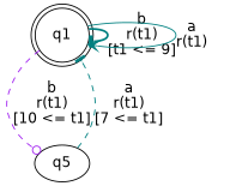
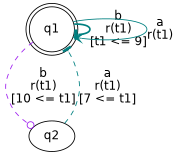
  digraph {
    fontname="DejaVu Sans"
    node [fontname="DejaVu Sans"]
    edge [color=teal style=dashed arrowhead=tee fontname="DejaVu Sans"]
    n1 [label=q1 shape=doublecircle]
-   n2 [label=q5]
+   n2 [label=q2]
    n1 -> n1 [label="b\nr(t1)\n[t1 <= 9]" style=bold]
    n1 -> n1 [label="a\nr(t1)\n" style=solid arrowhead=vee]
    n1 -> n2 [label="b\nr(t1)\n[10 <= t1]" color=purple arrowhead=odot]
    n2 -> n1 [label="a\nr(t1)\n[7 <= t1]"]
  }
